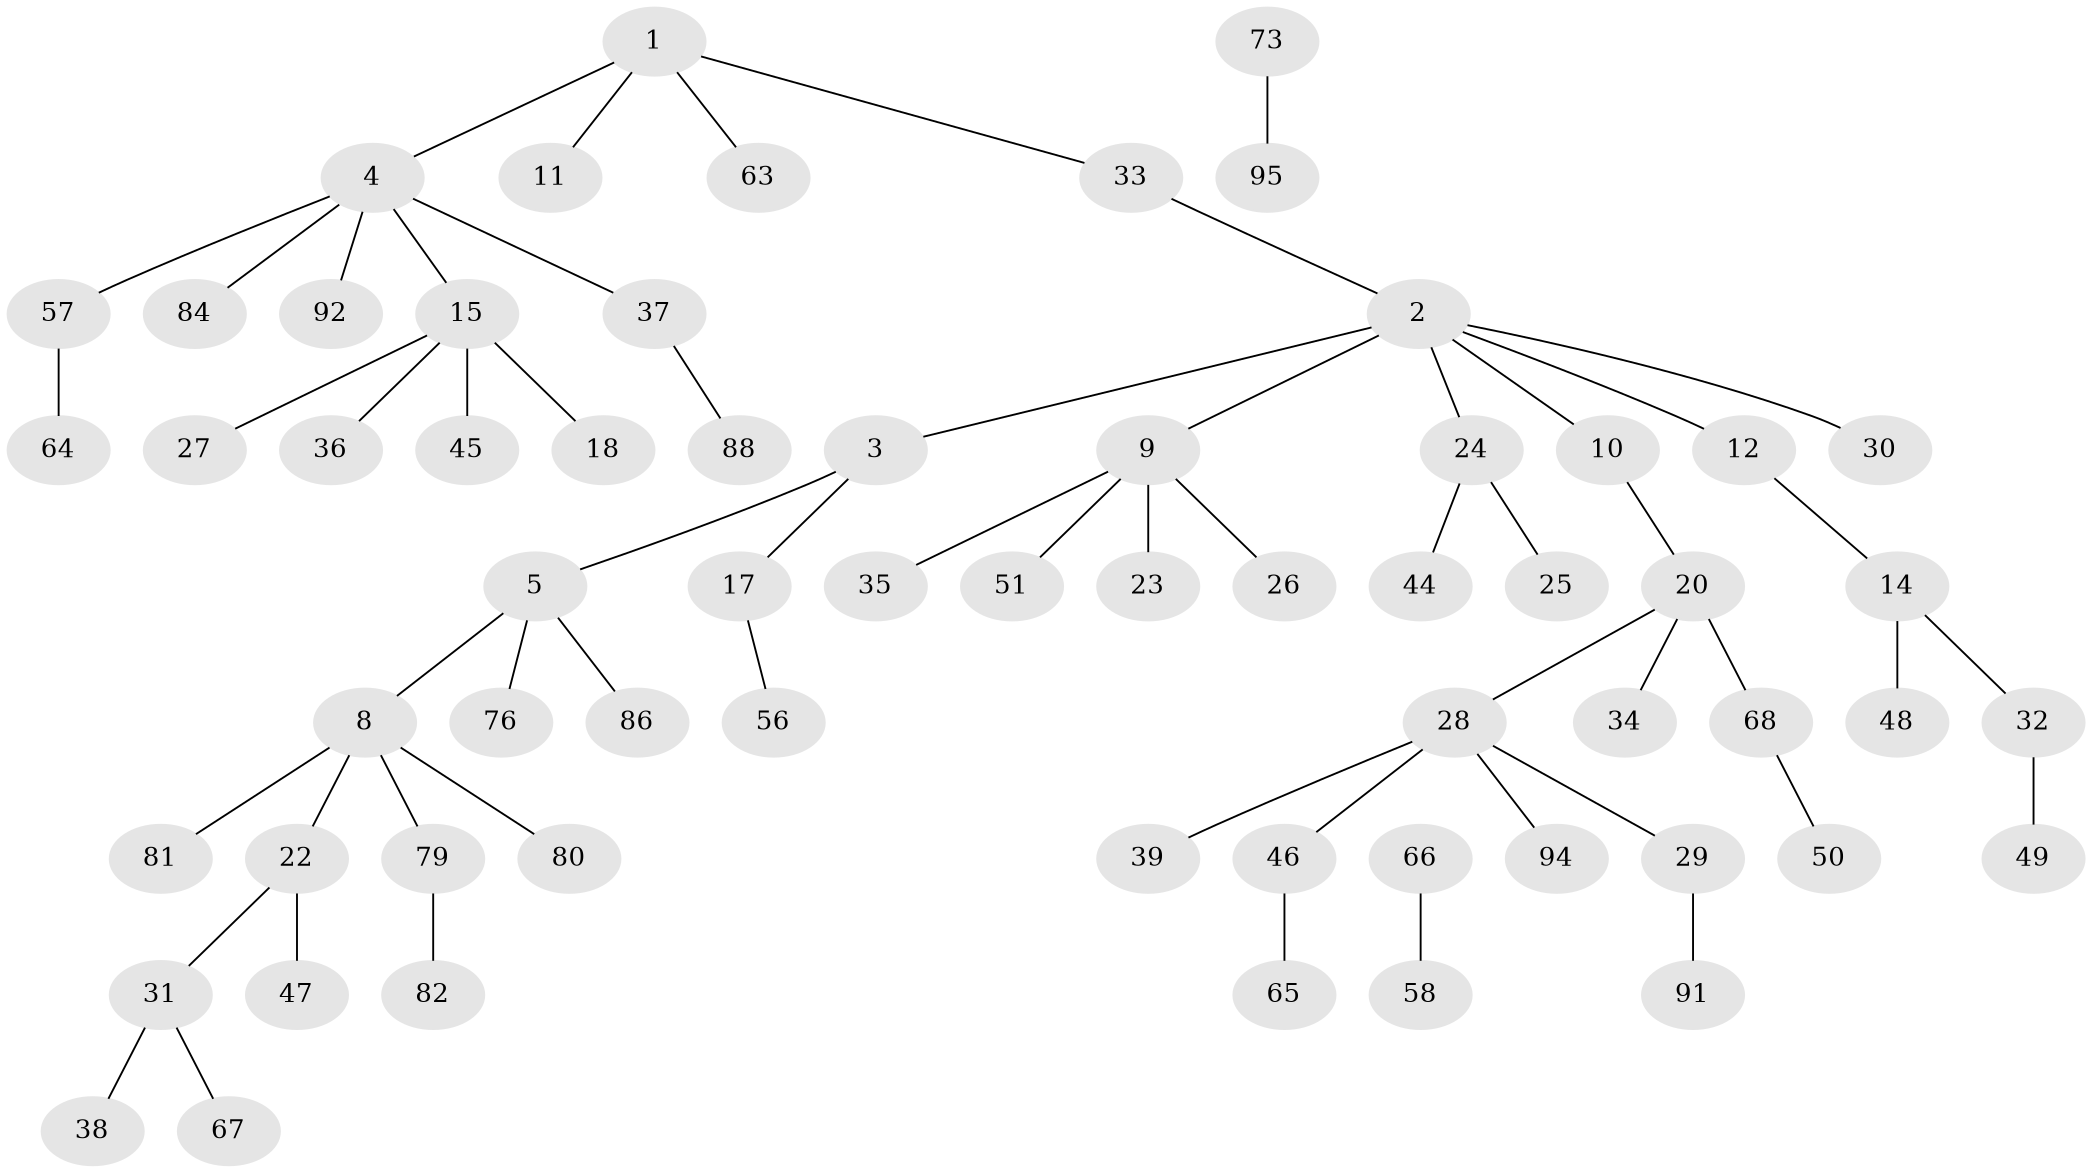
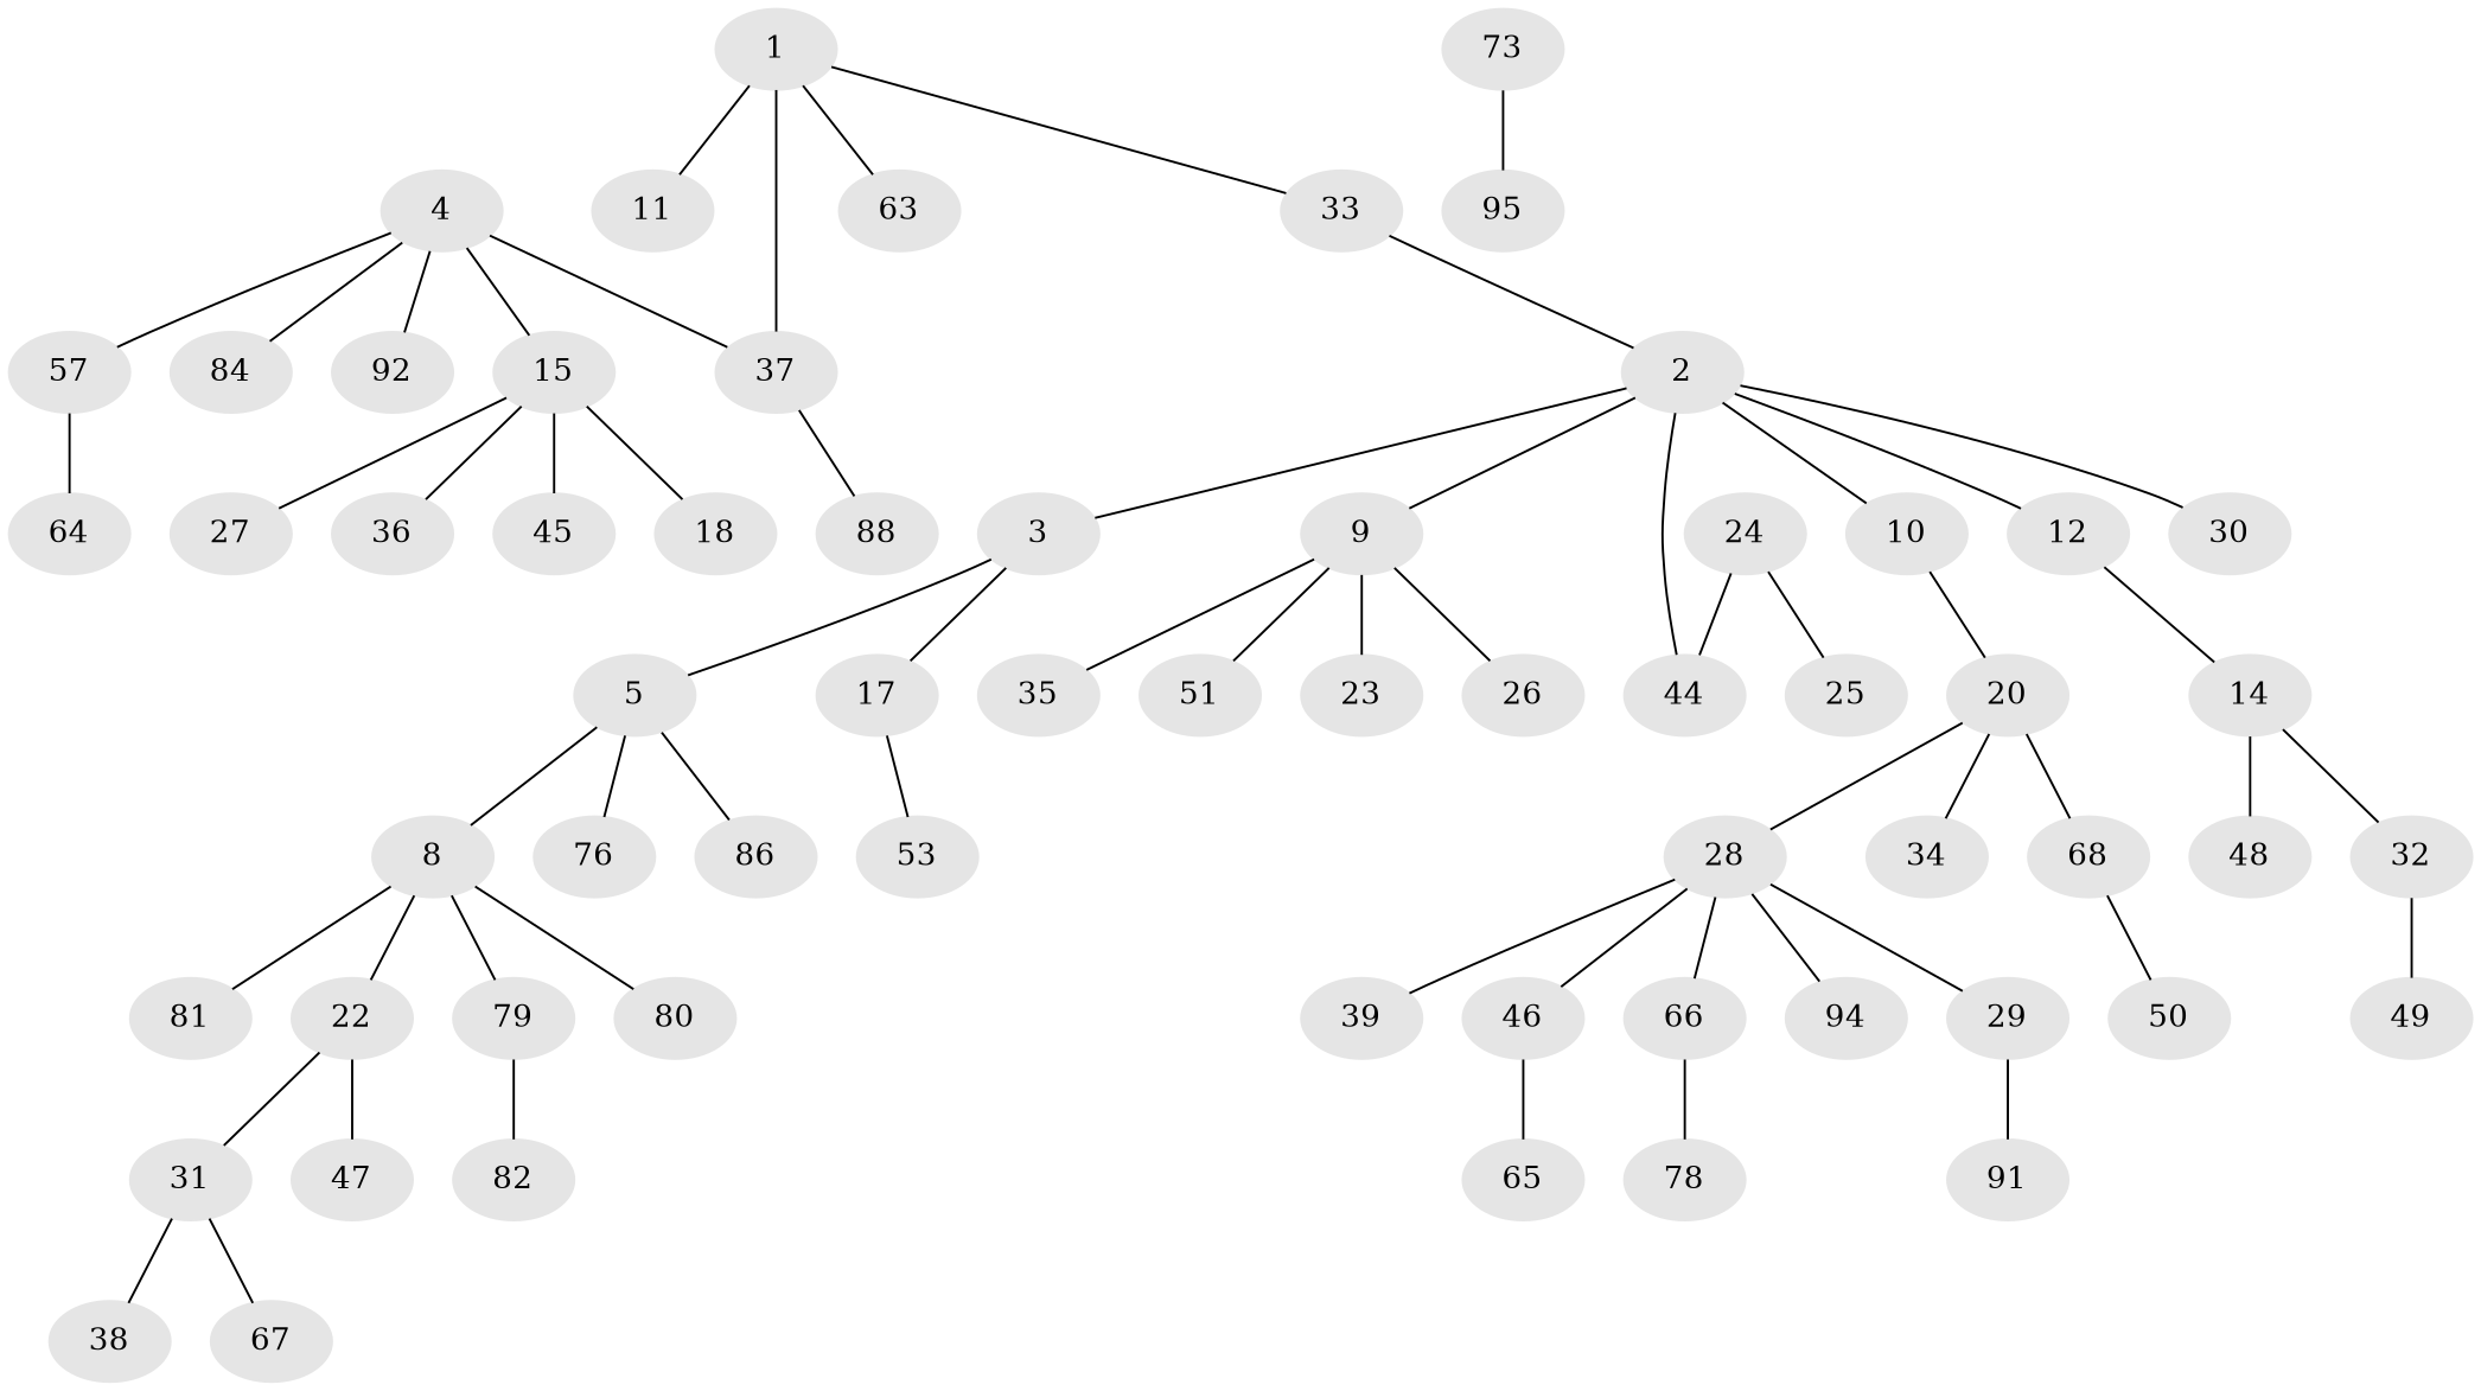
  graph {
    node [color=gray90 style=filled]
    1 [super="+4"]
    n2 [label=4 super="+72"]
    11
    33
    63
    2 [super="+6"]
    3 [super="+62"]
    9 [super="+13"]
    10 [super="+40"]
    12
    24 [super="+61"]
    30 [super="+52"]
    15 [super="+16"]
    37 [super="+69"]
    57 [super="+82"]
    84
    92
    5 [super="+21"]
    17 [super="+19"]
    23
    26
    35 [super="+55"]
    51 [super="+83"]
    20 [super="+42"]
    14
    25 [super="+43"]
    44 [super="+70"]
    8 [super="+87"]
    76
    86
-   53 [super="+60" label=56]
+   53 [super="+60"]
    22
    79
    80
    81
    18 [super="+54"]
    27 [super="+71"]
    36
    45
    88
    64
    31 [super="+56"]
    47
    n44 [label=82 super="+93"]
    28 [super="+41"]
    34
    68
    32 [super="+75"]
    48 [super="+59"]
    73 [super="+90"]
    95
    49 [super="+74"]
    29 [super="+58"]
    39 [super="+77"]
    46
    66 [super="+89"]
    94
    50
    38
    67
    91
    65
-   78 [label=58]
-   1 -- n2
+   78
+   1 -- 37
    1 -- 11
    1 -- 33
    1 -- 63
    n2 -- 15
    n2 -- 37
    n2 -- 57
    n2 -- 84
    n2 -- 92
    33 -- 2
    2 -- 3
    2 -- 9
    2 -- 10
    2 -- 12
-   2 -- 24
+   2 -- 44
    2 -- 30
    3 -- 5
    3 -- 17
    9 -- 23
    9 -- 26
    9 -- 35
    9 -- 51
    10 -- 20
    12 -- 14
    24 -- 25
    24 -- 44
    15 -- 18
    15 -- 27
    15 -- 36
    15 -- 45
    37 -- 88
    57 -- 64
    5 -- 8
    5 -- 76
    5 -- 86
    17 -- 53
    20 -- 28
    20 -- 34
    20 -- 68
    14 -- 32
    14 -- 48
    8 -- 22
    8 -- 79
    8 -- 80
    8 -- 81
    22 -- 31
    22 -- 47
    79 -- n44
    31 -- 38
    31 -- 67
    28 -- 29
    28 -- 39
    28 -- 46
+   28 -- 66
    28 -- 94
    68 -- 50
    32 -- 49
    73 -- 95
    29 -- 91
    46 -- 65
    66 -- 78
  }
